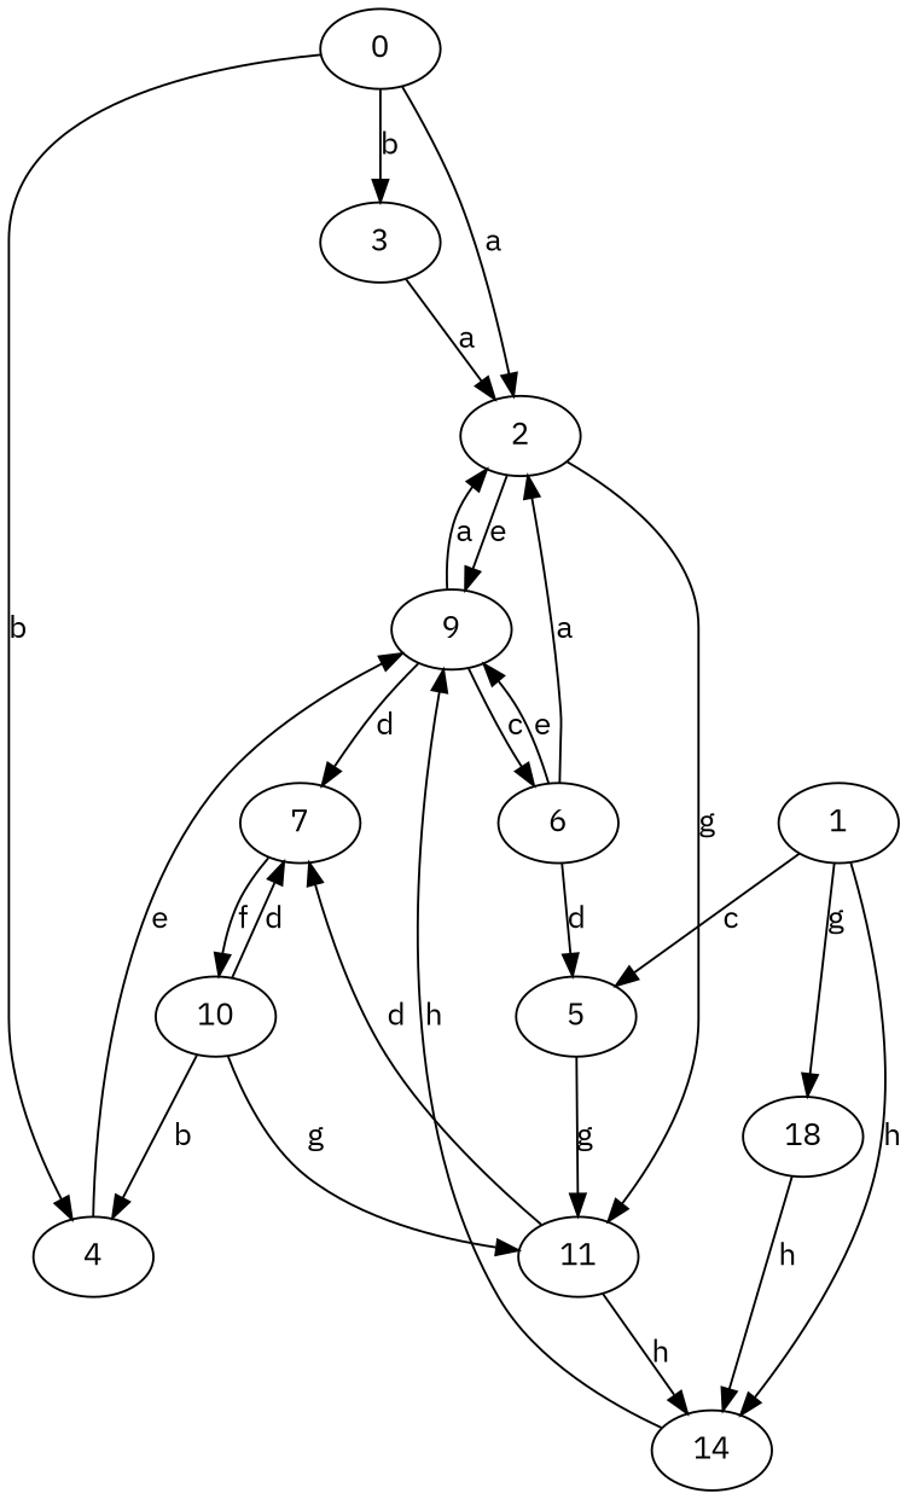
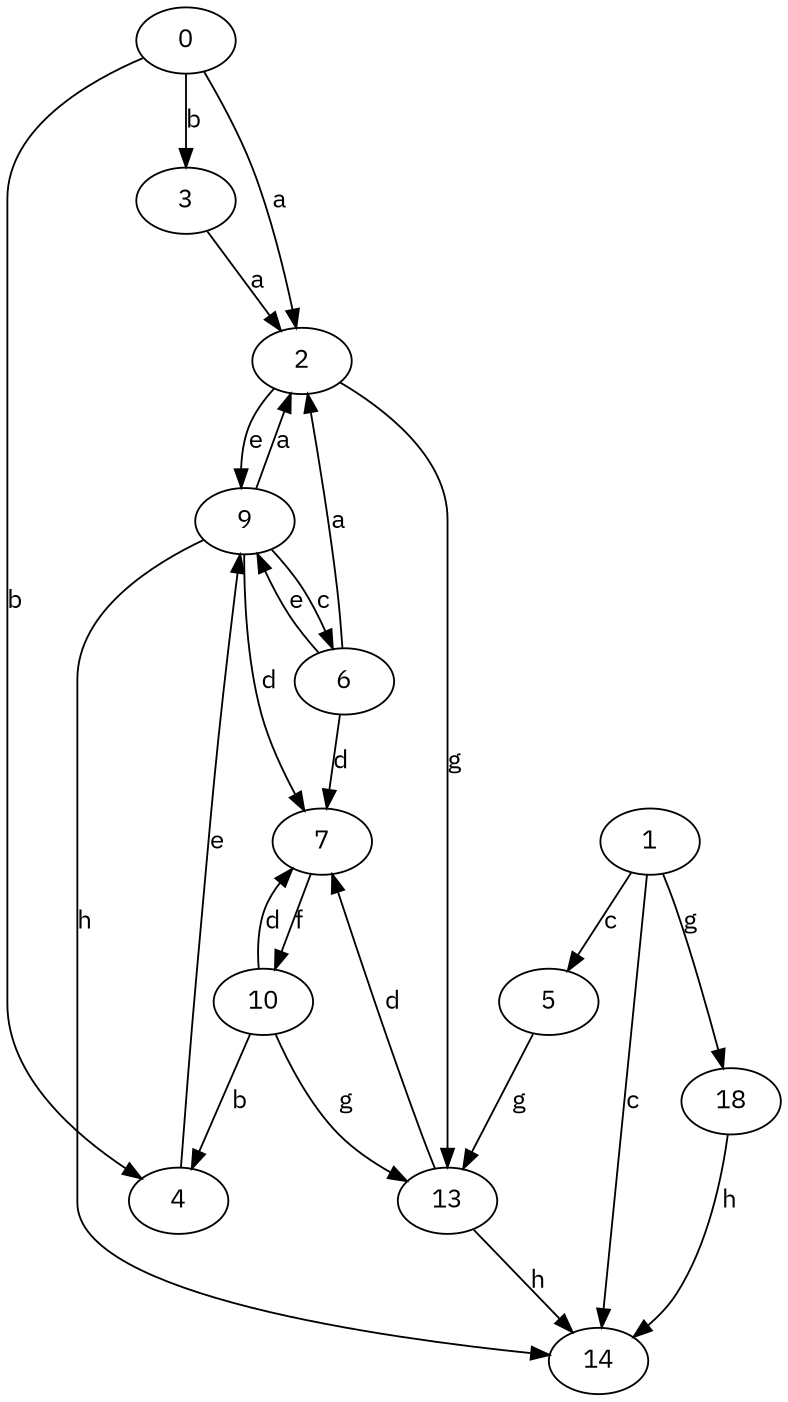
  strict digraph {
    fontname="IBM Plex Sans"
    node [fontname="IBM Plex Sans"]
    edge [fontname="IBM Plex Sans"]
    0
    2
    3
    4
    9
-   13 [label=11]
+   13
    14
    6
    7
    1
    5
    n12 [label=18]
    10
    0 -> 2 [label=a]
    0 -> 3 [label=b]
    0 -> 4 [label=b]
    2 -> 9 [label=e]
    2 -> 13 [label=g]
    3 -> 2 [label=a]
    4 -> 9 [label=e]
    9 -> 2 [label=a]
-   14 -> 9 [label=h]
+   9 -> 14 [label=h]
    9 -> 6 [label=c]
    9 -> 7 [label=d]
    13 -> 14 [label=h]
    13 -> 7 [label=d]
    6 -> 2 [label=a]
    6 -> 9 [label=e]
-   6 -> 5 [label=d]
+   6 -> 7 [label=d]
    7 -> 10 [label=f]
-   1 -> 14 [label=h]
+   1 -> 14 [label=c]
    1 -> 5 [label=c]
    1 -> n12 [label=g]
    5 -> 13 [label=g]
    n12 -> 14 [label=h]
    10 -> 4 [label=b]
    10 -> 13 [label=g]
    10 -> 7 [label=d]
  }
